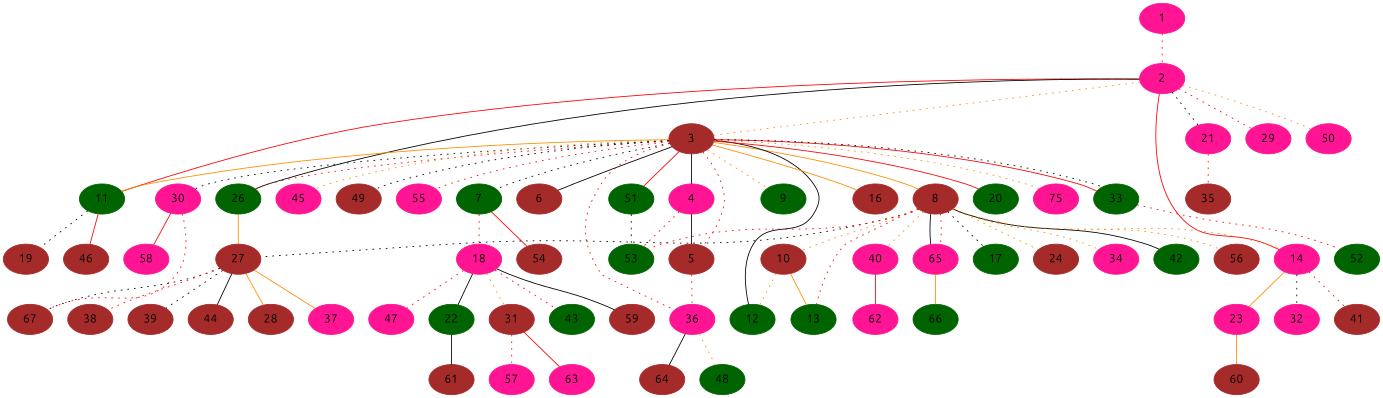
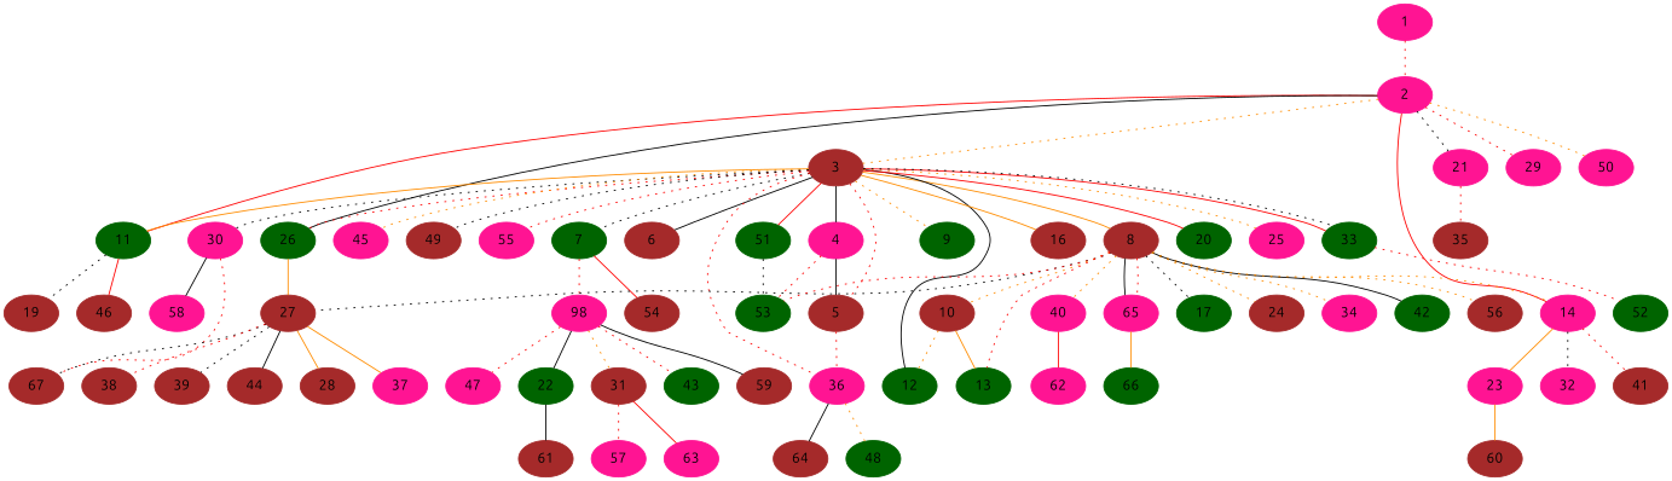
  graph {
    fontname=Ubuntu
    node [color=brown fontname=Ubuntu style=filled]
    edge [color=red fontname=Ubuntu style=dotted]
    1 [color=deeppink]
    2 [color=deeppink]
    3
    11 [color=darkgreen]
    14 [color=deeppink]
    21 [color=deeppink]
    26 [color=darkgreen]
    29 [color=deeppink]
    50 [color=deeppink]
    4 [color=deeppink]
    5
    6
    7 [color=darkgreen]
    8
    9 [color=darkgreen]
    12 [color=darkgreen]
    16
    20 [color=darkgreen]
-   25 [color=deeppink label=75]
+   25 [color=deeppink]
    30 [color=deeppink]
    33 [color=darkgreen]
    36 [color=deeppink]
    45 [color=deeppink]
    49
    51 [color=darkgreen]
    55 [color=deeppink]
    19
    46
    23 [color=deeppink]
    32 [color=deeppink]
    41
    35
    27
    53 [color=darkgreen]
-   18 [color=deeppink]
+   18 [color=deeppink label=98]
    54
    10
    13 [color=darkgreen]
    17 [color=darkgreen]
    24
    34 [color=deeppink]
    40 [color=deeppink]
    42 [color=darkgreen]
    56
    65 [color=deeppink]
    67
    58 [color=deeppink]
    52 [color=darkgreen]
    48 [color=darkgreen]
    64
    47 [color=deeppink]
    22 [color=darkgreen]
    31
    43 [color=darkgreen]
    59
    28
    37 [color=deeppink]
    38
    39
    44
    62 [color=deeppink]
    66 [color=darkgreen]
    60
    61
    57 [color=deeppink]
    63 [color=deeppink]
    1 -- 2
    2 -- 3 [color=darkorange]
    2 -- 11 [style=solid]
    2 -- 14 [style=solid]
    2 -- 21 [color=black]
    2 -- 26 [color=black style=solid]
    2 -- 29
    2 -- 50 [color=darkorange]
    3 -- 11 [color=darkorange style=solid]
    3 -- 26
    3 -- 4 [color=black style=solid]
    3 -- 5
    3 -- 6 [color=black style=solid]
    3 -- 7 [color=black]
    3 -- 8 [color=darkorange style=solid]
    3 -- 9 [color=darkorange]
    3 -- 12 [color=black style=solid]
    3 -- 16 [color=darkorange style=solid]
    3 -- 20 [style=solid]
    3 -- 25 [color=darkorange]
    3 -- 30 [color=black]
    3 -- 33 [style=solid]
    3 -- 33 [color=black]
    3 -- 36
    3 -- 45 [color=darkorange]
    3 -- 49 [color=black]
    3 -- 51 [style=solid]
    3 -- 55
    11 -- 19 [color=black]
    11 -- 46 [style=solid]
    14 -- 23 [color=darkorange style=solid]
    14 -- 32 [color=black]
    14 -- 41
    21 -- 35
    26 -- 27 [color=darkorange style=solid]
    4 -- 5 [color=black style=solid]
    4 -- 53
    5 -- 36
    7 -- 18
    7 -- 54 [style=solid]
    8 -- 14 [color=darkorange]
    8 -- 27 [color=black]
    8 -- 53
    8 -- 10 [color=darkorange]
    8 -- 13
    8 -- 17 [color=black]
    8 -- 24 [color=darkorange]
    8 -- 34 [color=darkorange]
    8 -- 40 [color=darkorange]
    8 -- 42 [color=black style=solid]
    8 -- 56 [color=darkorange]
    8 -- 65 [color=black style=solid]
    8 -- 65
    30 -- 67
-   30 -- 58 [style=solid]
+   30 -- 58 [color=black style=solid]
    33 -- 52
    36 -- 48 [color=darkorange]
    36 -- 64 [color=black style=solid]
    51 -- 53 [color=black]
    23 -- 60 [color=darkorange style=solid]
    27 -- 67 [color=black]
    27 -- 28 [color=darkorange style=solid]
    27 -- 37 [color=darkorange style=solid]
    27 -- 38
    27 -- 39 [color=black]
    27 -- 44 [color=black style=solid]
    18 -- 47
    18 -- 22 [color=black style=solid]
    18 -- 31 [color=darkorange]
    18 -- 43
    18 -- 59 [color=black style=solid]
    10 -- 12 [color=darkorange]
    10 -- 13 [color=darkorange style=solid]
    40 -- 62 [style=solid]
    65 -- 66 [color=darkorange style=solid]
    22 -- 61 [color=black style=solid]
    31 -- 57
    31 -- 63 [style=solid]
  }
